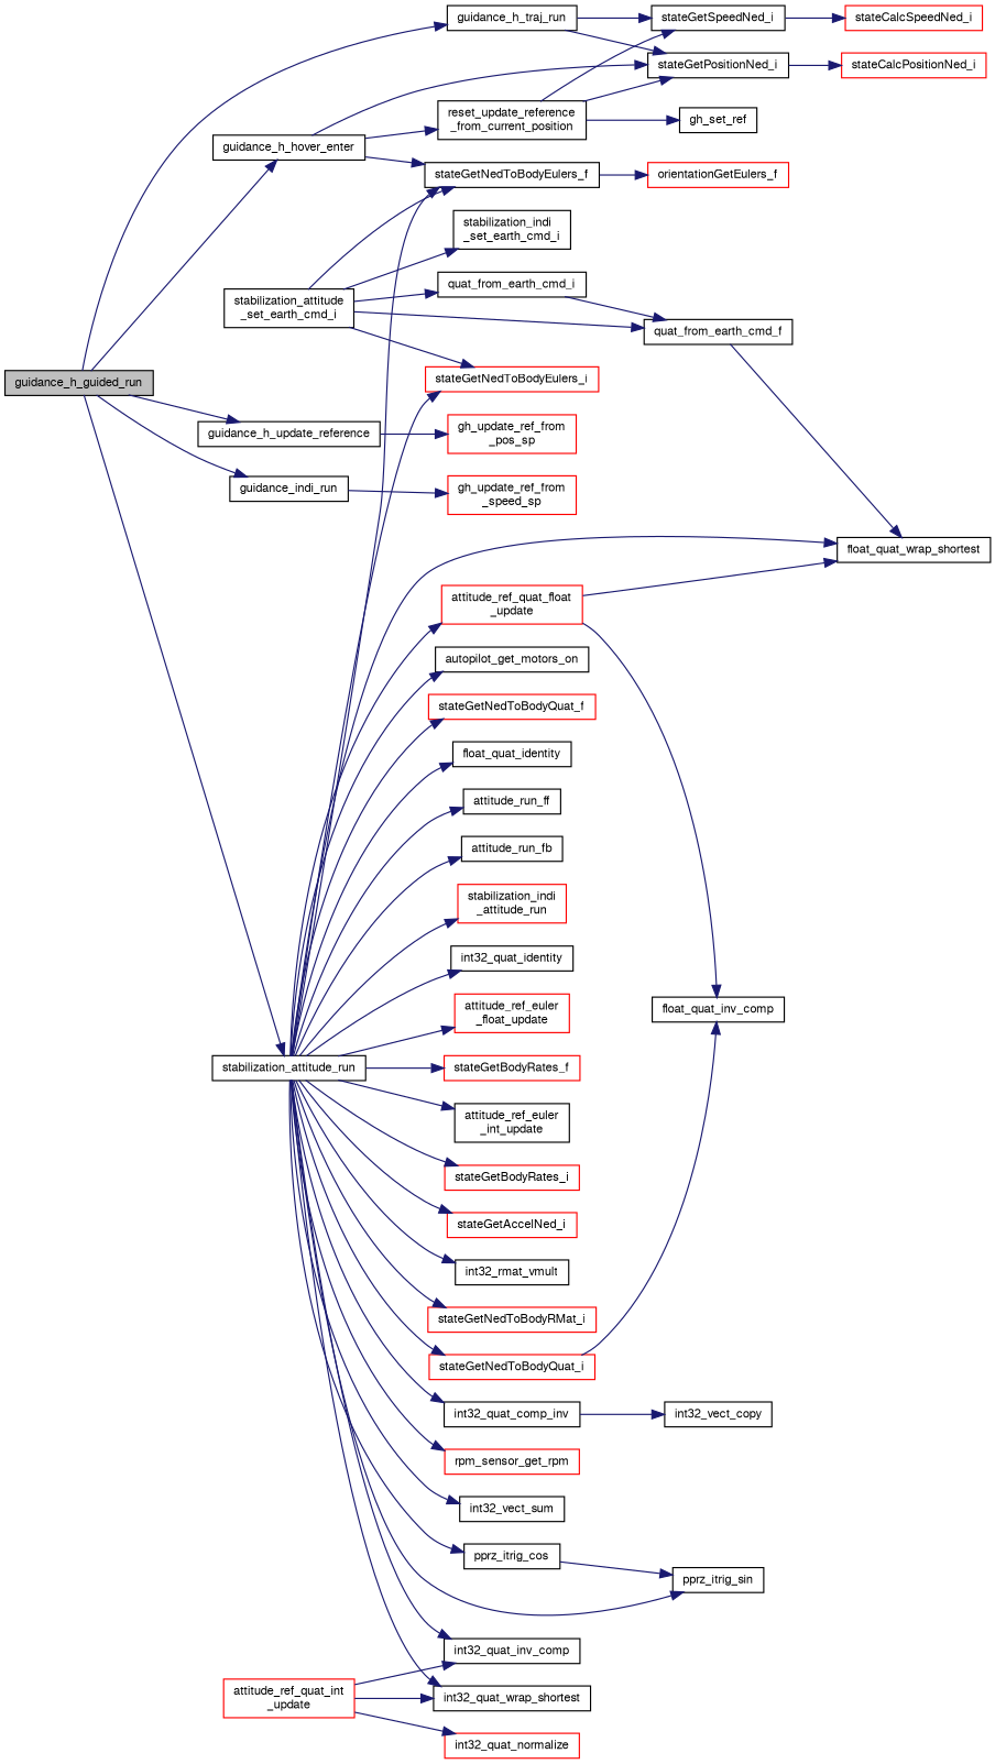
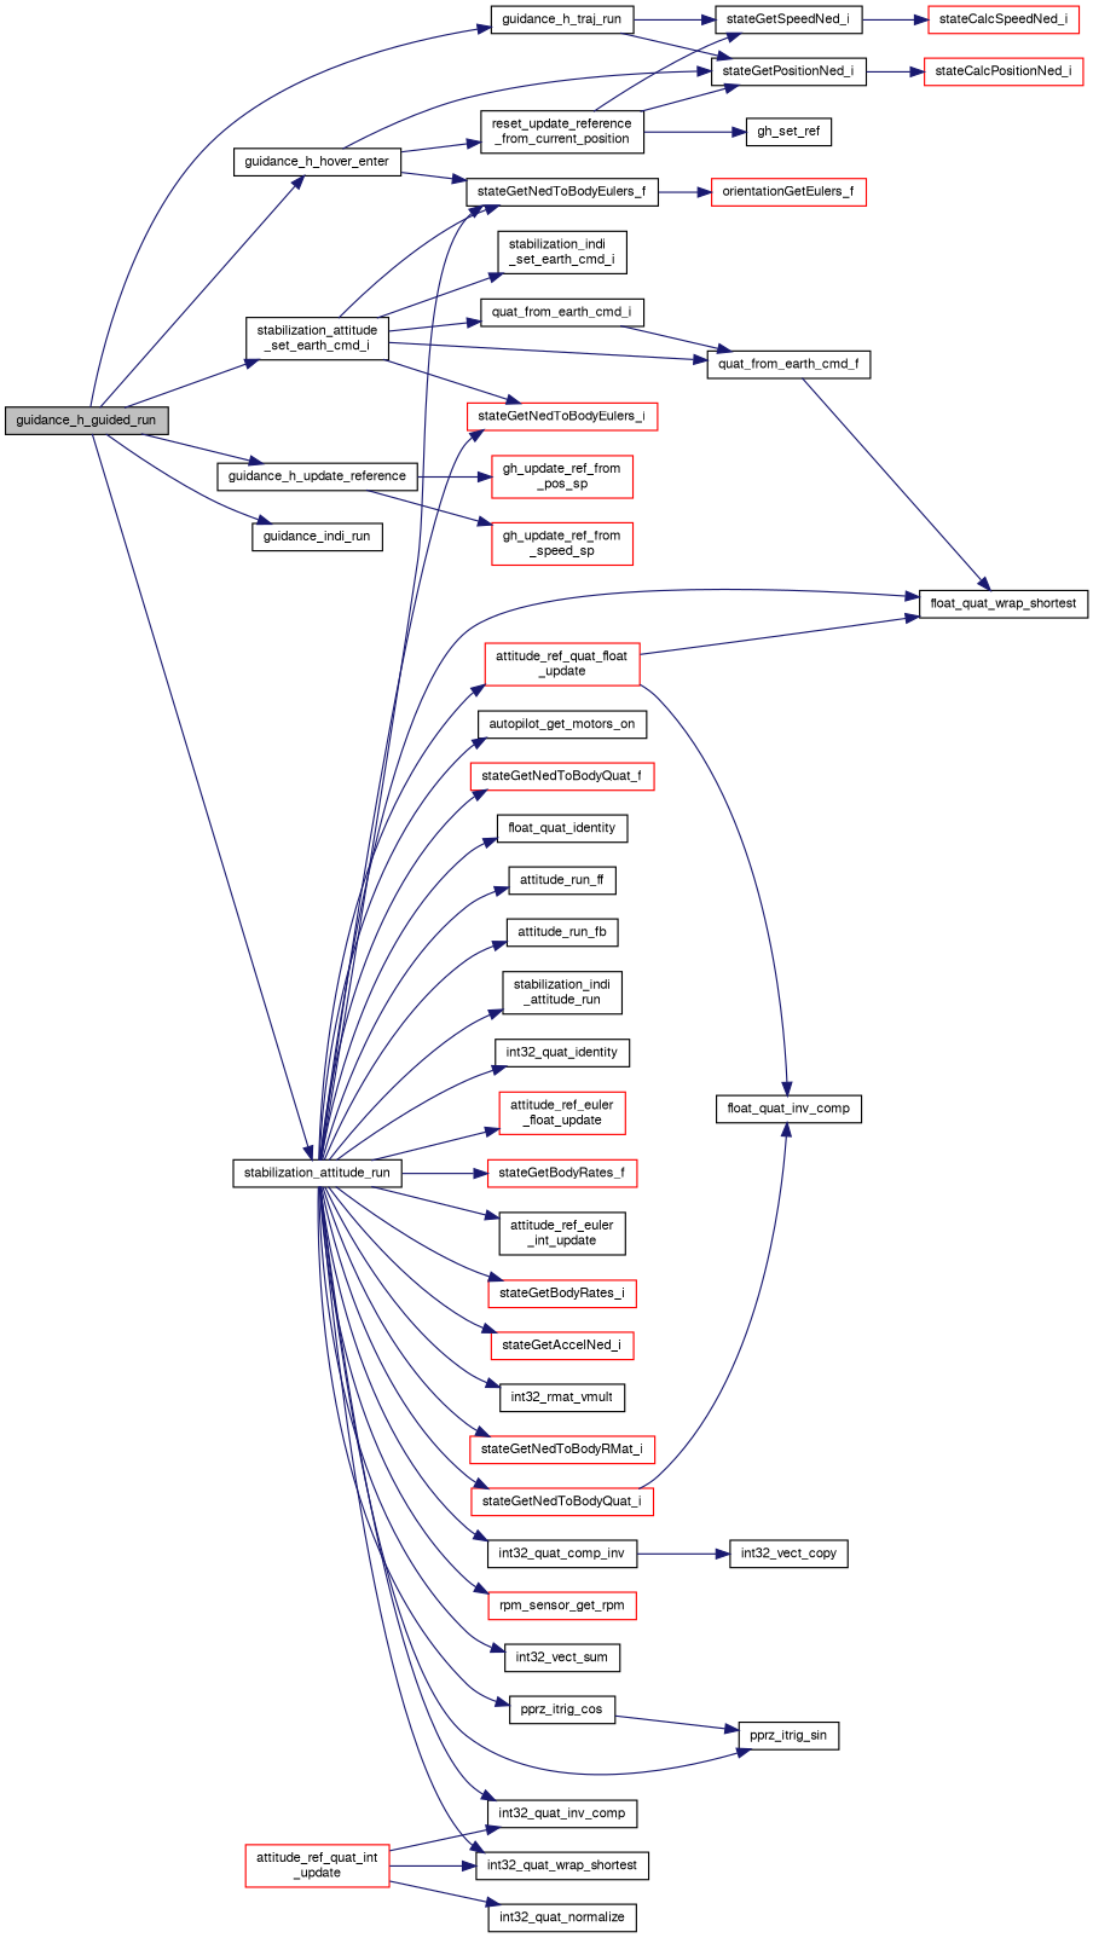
  digraph {
    rankdir=LR
    node [color=black fillcolor=white fontname=FreeSans fontsize=10 shape=record style=filled]
    edge [color=midnightblue fontname=FreeSans fontsize=10 labelfontname=FreeSans labelfontsize=10 style=solid]
    n1 [fillcolor=grey75 fontcolor=black height=0.2 label=guidance_h_guided_run width=0.4]
    n2 [height=0.2 label=guidance_h_hover_enter width=0.4]
    n3 [height=0.2 label=guidance_h_traj_run width=0.4]
    n4 [height=0.2 label=guidance_h_update_reference width=0.4]
    n5 [height=0.2 label=guidance_indi_run width=0.4]
    n6 [height=0.2 label=stabilization_attitude_run width=0.4]
    n7 [height=0.2 label="stabilization_attitude\l_set_earth_cmd_i" width=0.4]
    n8 [height=0.2 label="reset_update_reference\l_from_current_position" width=0.4]
    n9 [height=0.2 label=stateGetPositionNed_i width=0.4]
    n10 [height=0.2 label=stateGetNedToBodyEulers_f width=0.4]
    n11 [height=0.2 label=stateGetSpeedNed_i width=0.4]
    n12 [color=red height=0.2 label="gh_update_ref_from\l_pos_sp" width=0.4]
    n13 [color=red height=0.2 label="gh_update_ref_from\l_speed_sp" width=0.4]
    n14 [color=red height=0.2 label="attitude_ref_euler\l_float_update" width=0.4]
    n15 [color=red height=0.2 label=stateGetBodyRates_f width=0.4]
    n16 [height=0.2 label="attitude_ref_euler\l_int_update" width=0.4]
    n17 [color=red height=0.2 label=stateGetNedToBodyEulers_i width=0.4]
    n18 [color=red height=0.2 label=stateGetBodyRates_i width=0.4]
    n19 [color=red height=0.2 label=stateGetAccelNed_i width=0.4]
    n20 [height=0.2 label=int32_rmat_vmult width=0.4]
    n21 [color=red height=0.2 label=stateGetNedToBodyRMat_i width=0.4]
    n22 [color=red height=0.2 label=stateGetNedToBodyQuat_i width=0.4]
    n23 [height=0.2 label=int32_quat_comp_inv width=0.4]
    n24 [height=0.2 label=int32_quat_inv_comp width=0.4]
    n25 [height=0.2 label=int32_quat_wrap_shortest width=0.4]
    n26 [color=red height=0.2 label=rpm_sensor_get_rpm width=0.4]
    n27 [height=0.2 label=int32_vect_sum width=0.4]
    n28 [height=0.2 label=pprz_itrig_sin width=0.4]
    n29 [height=0.2 label=pprz_itrig_cos width=0.4]
    n30 [height=0.2 label=autopilot_get_motors_on width=0.4]
    n31 [color=red height=0.2 label="attitude_ref_quat_float\l_update" width=0.4]
    n32 [height=0.2 label=float_quat_wrap_shortest width=0.4]
    n33 [color=red height=0.2 label=stateGetNedToBodyQuat_f width=0.4]
    n34 [height=0.2 label=float_quat_identity width=0.4]
    n35 [height=0.2 label=attitude_run_ff width=0.4]
    n36 [height=0.2 label=attitude_run_fb width=0.4]
-   n37 [color=red height=0.2 label="stabilization_indi\l_attitude_run" width=0.4]
+   n37 [height=0.2 label="stabilization_indi\l_attitude_run" width=0.4]
    n38 [height=0.2 label=int32_quat_identity width=0.4]
    n39 [height=0.2 label=quat_from_earth_cmd_i width=0.4]
    n40 [height=0.2 label=quat_from_earth_cmd_f width=0.4]
    n41 [height=0.2 label="stabilization_indi\l_set_earth_cmd_i" width=0.4]
    n42 [height=0.2 label=gh_set_ref width=0.4]
    n43 [color=red height=0.2 label=stateCalcPositionNed_i width=0.4]
    n44 [color=red height=0.2 label=orientationGetEulers_f width=0.4]
    n45 [color=red height=0.2 label=stateCalcSpeedNed_i width=0.4]
    n46 [height=0.2 label=float_quat_inv_comp width=0.4]
    n47 [height=0.2 label=int32_vect_copy width=0.4]
-   n48 [color=red height=0.2 label=int32_quat_normalize width=0.4]
+   n48 [height=0.2 label=int32_quat_normalize width=0.4]
    n49 [color=red height=0.2 label="attitude_ref_quat_int\l_update" width=0.4]
    n1 -> n2
    n1 -> n3
    n1 -> n4
    n1 -> n5
    n1 -> n6
+   n1 -> n7
    n2 -> n8
    n2 -> n9
    n2 -> n10
    n3 -> n9
    n3 -> n11
    n4 -> n12
-   n5 -> n13
+   n4 -> n13
    n6 -> n10
    n6 -> n14
    n6 -> n15
    n6 -> n16
    n6 -> n17
    n6 -> n18
    n6 -> n19
    n6 -> n20
    n6 -> n21
    n6 -> n22
    n6 -> n23
    n6 -> n24
    n6 -> n25
    n6 -> n26
    n6 -> n27
    n6 -> n28
    n6 -> n29
    n6 -> n30
    n6 -> n31
    n6 -> n32
    n6 -> n33
    n6 -> n34
    n6 -> n35
    n6 -> n36
    n6 -> n37
    n6 -> n38
    n7 -> n10
    n7 -> n17
    n7 -> n39
    n7 -> n40
    n7 -> n41
    n8 -> n9
    n8 -> n11
    n8 -> n42
    n9 -> n43
    n10 -> n44
    n11 -> n45
    n22 -> n46
    n23 -> n47
    n29 -> n28
    n31 -> n32
    n31 -> n46
    n39 -> n40
    n40 -> n32
    n49 -> n24
    n49 -> n25
    n49 -> n48
  }
